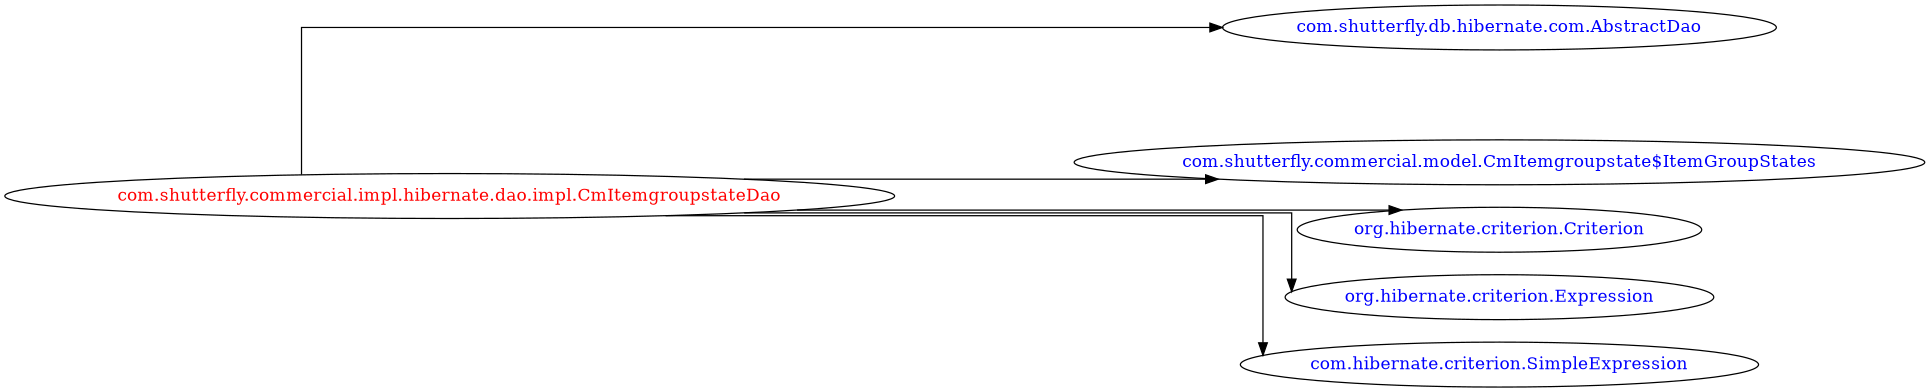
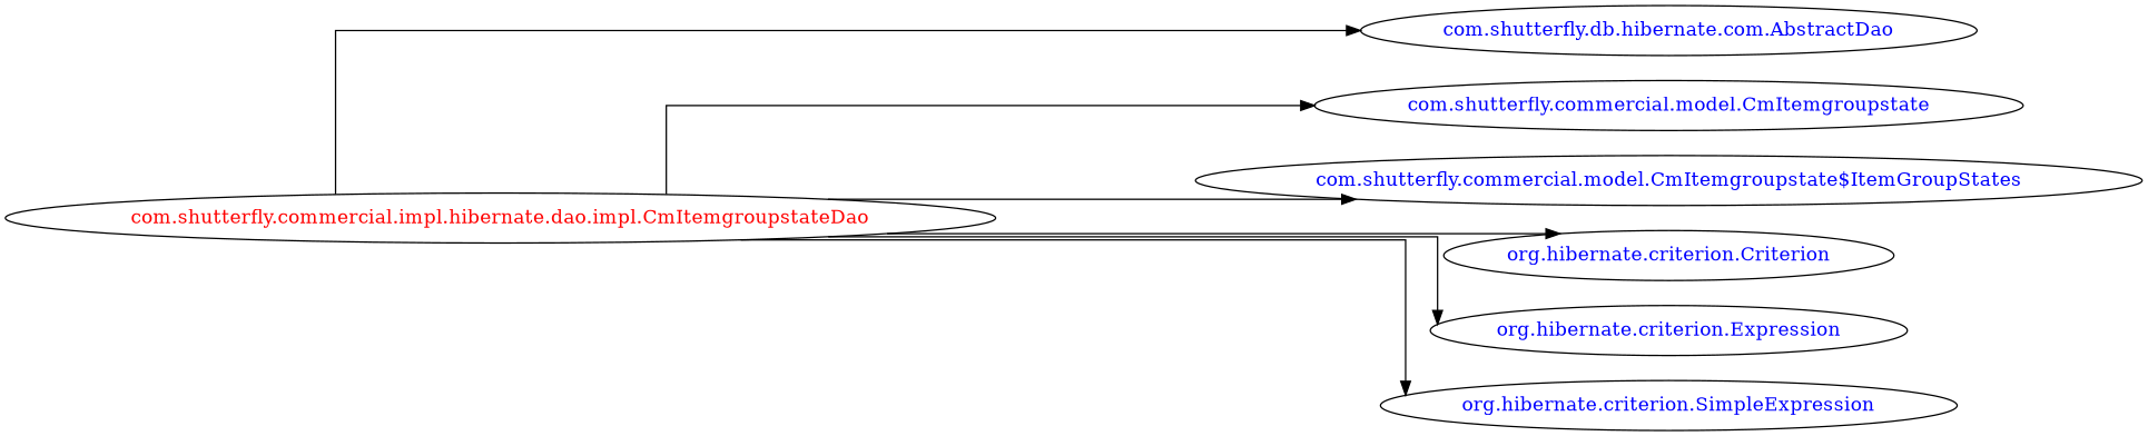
  digraph {
    concentrate=true
    rankdir=LR
    ranksep=2.0
    splines=ortho
    node [fontcolor=blue]
    "com.shutterfly.commercial.impl.hibernate.dao.impl.CmItemgroupstateDao" [fontcolor=red]
    n2 [label="com.shutterfly.db.hibernate.com.AbstractDao"]
+   "com.shutterfly.commercial.model.CmItemgroupstate"
    "com.shutterfly.commercial.model.CmItemgroupstate$ItemGroupStates"
    "org.hibernate.criterion.Criterion"
    "org.hibernate.criterion.Expression"
-   "org.hibernate.criterion.SimpleExpression" [label="com.hibernate.criterion.SimpleExpression"]
+   "org.hibernate.criterion.SimpleExpression"
    "com.shutterfly.commercial.impl.hibernate.dao.impl.CmItemgroupstateDao" -> n2
+   "com.shutterfly.commercial.impl.hibernate.dao.impl.CmItemgroupstateDao" -> "com.shutterfly.commercial.model.CmItemgroupstate"
    "com.shutterfly.commercial.impl.hibernate.dao.impl.CmItemgroupstateDao" -> "com.shutterfly.commercial.model.CmItemgroupstate$ItemGroupStates"
    "com.shutterfly.commercial.impl.hibernate.dao.impl.CmItemgroupstateDao" -> "org.hibernate.criterion.Criterion"
    "com.shutterfly.commercial.impl.hibernate.dao.impl.CmItemgroupstateDao" -> "org.hibernate.criterion.Expression"
    "com.shutterfly.commercial.impl.hibernate.dao.impl.CmItemgroupstateDao" -> "org.hibernate.criterion.SimpleExpression"
  }
